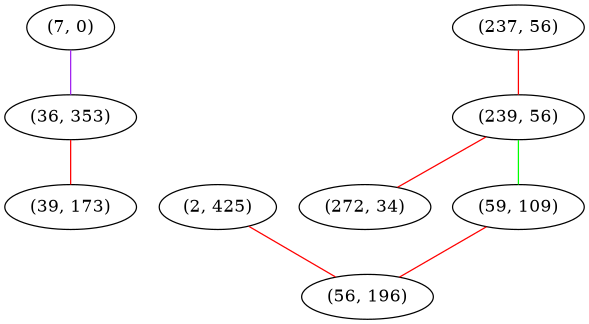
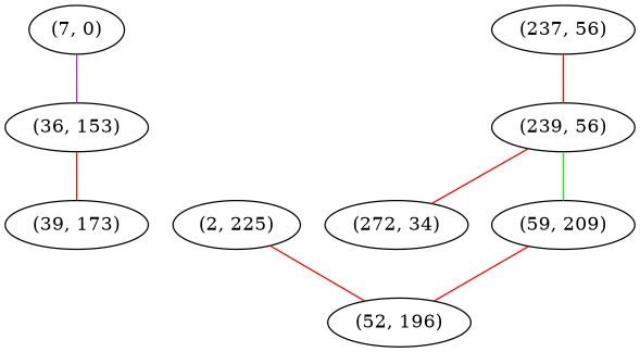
  graph {
    edge [color=red weight=1]
    n1 [label="(7, 0)"]
-   "(36, 153)" [label="(36, 353)"]
+   "(36, 153)"
    n3 [label="(39, 173)"]
    n4 [label="(239, 56)"]
    "(237, 56)"
    "(272, 34)"
-   "(59, 209)" [label="(59, 109)"]
-   "(52, 196)" [label="(56, 196)"]
-   "(2, 225)" [label="(2, 425)"]
+   "(59, 209)"
+   "(52, 196)"
+   "(2, 225)"
    n1 -- "(36, 153)" [color=purple weight=4]
    "(36, 153)" -- n3
    n4 -- "(272, 34)"
    n4 -- "(59, 209)" [color=green weight=2]
    "(237, 56)" -- n4
    "(59, 209)" -- "(52, 196)"
    "(2, 225)" -- "(52, 196)"
  }
